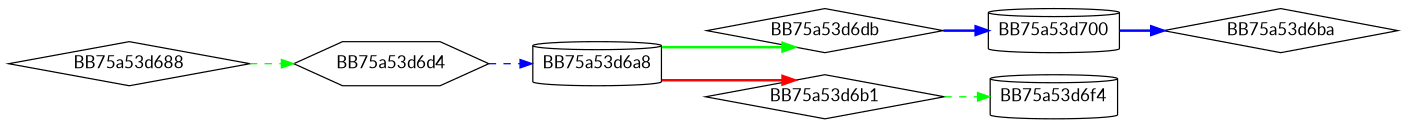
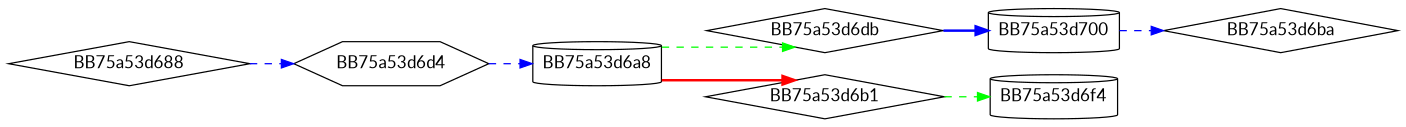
  digraph {
    fontname=Lato
    rankdir=LR
    splines=ortho
    node [fontname=Lato shape=diamond]
    edge [color=blue fontname=Lato style=bold]
    BB75a53d6d4 [shape=hexagon]
    BB75a53d688
    BB75a53d6a8 [shape=cylinder]
    BB75a53d6db
    BB75a53d6b1
    BB75a53d700 [shape=cylinder]
    BB75a53d6f4 [shape=cylinder]
    BB75a53d6ba
    BB75a53d6d4 -> BB75a53d6a8 [style=dashed]
-   BB75a53d688 -> BB75a53d6d4 [color=green style=dashed]
-   BB75a53d6a8 -> BB75a53d6db [color=green]
+   BB75a53d688 -> BB75a53d6d4 [style=dashed]
+   BB75a53d6a8 -> BB75a53d6db [color=green style=dashed]
    BB75a53d6a8 -> BB75a53d6b1 [color=red]
    BB75a53d6db -> BB75a53d700
    BB75a53d6b1 -> BB75a53d6f4 [color=green style=dashed]
-   BB75a53d700 -> BB75a53d6ba
+   BB75a53d700 -> BB75a53d6ba [style=dashed]
  }
